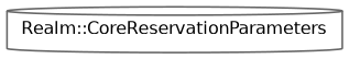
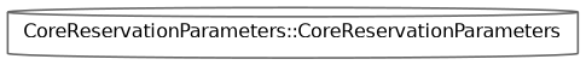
  digraph {
    rankdir=LR
-   n1 [color=grey40 fillcolor=white fontname=Helvetica fontsize=10 height=0.2 label="Realm::CoreReservationParameters" shape=cylinder style=filled width=0.4]
+   n1 [color=grey40 fillcolor=white fontname=Helvetica fontsize=10 height=0.2 label="CoreReservationParameters::CoreReservationParameters" shape=cylinder style=filled width=0.4]
  }
